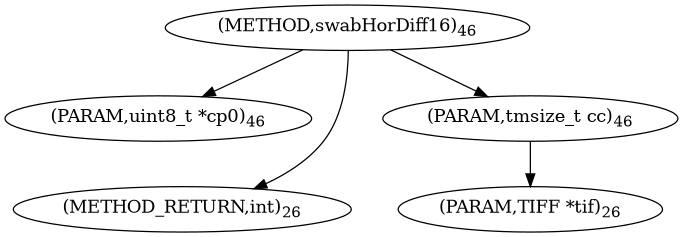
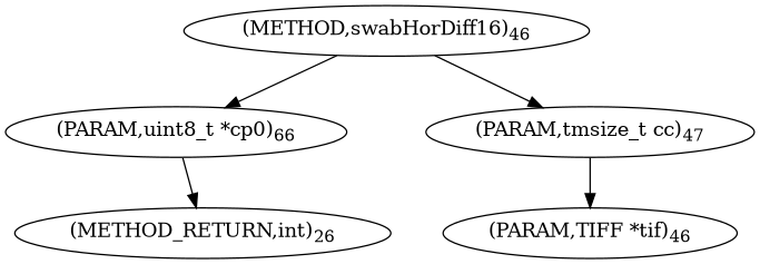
  digraph {
    n1 [label=<(METHOD,swabHorDiff16)<SUB>46</SUB>>]
-   n2 [label=<(PARAM,uint8_t *cp0)<SUB>46</SUB>>]
-   n3 [label=<(PARAM,tmsize_t cc)<SUB>46</SUB>>]
+   n2 [label=<(PARAM,uint8_t *cp0)<SUB>66</SUB>>]
+   n3 [label=<(PARAM,tmsize_t cc)<SUB>47</SUB>>]
    n4 [label=<(METHOD_RETURN,int)<SUB>26</SUB>>]
-   n5 [label=<(PARAM,TIFF *tif)<SUB>26</SUB>>]
+   n5 [label=<(PARAM,TIFF *tif)<SUB>46</SUB>>]
    n1 -> n2
    n1 -> n3
-   n1 -> n4
+   n2 -> n4
    n3 -> n5
  }
